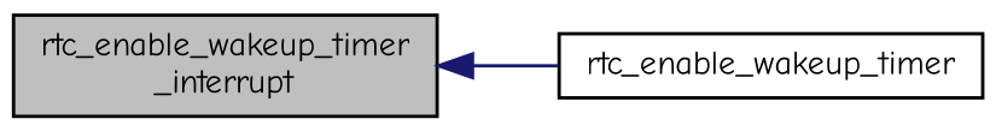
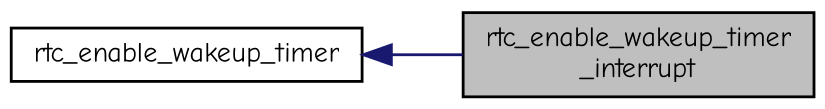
  digraph {
    rankdir=LR
    fontname="Comic Neue"
    node [color=black fontname="Comic Neue" fontsize=10 shape=record style=filled]
    n1 [fillcolor=grey75 fontcolor=black height=0.2 label="rtc_enable_wakeup_timer\l_interrupt" width=0.4]
    n2 [fillcolor=white height=0.2 label=rtc_enable_wakeup_timer width=0.4]
-   n1 -> n2 [color=midnightblue dir=back fontname="Comic Neue" fontsize=10 labelfontname=Helvetica labelfontsize=10 style=solid]
+   n2 -> n1 [color=midnightblue dir=back fontname="Comic Neue" fontsize=10 labelfontname=Helvetica labelfontsize=10 style=solid]
  }
